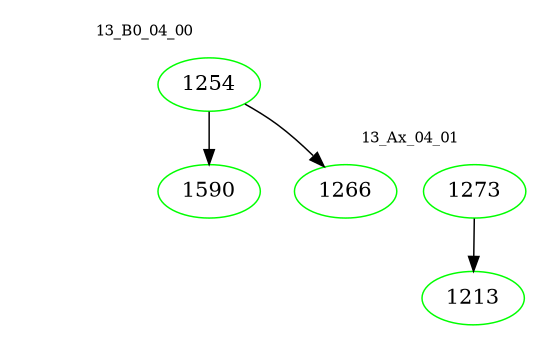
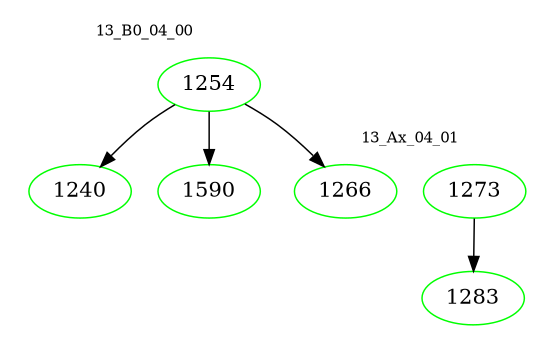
  digraph {
    node [color=green]
    edge [color=black]
    n1 [label=1273]
    n2 [label=1266]
-   n3 [label=1213]
+   n3 [label=1283]
    n4 [label=1254]
+   n5 [label=1240]
    n6 [label=1590]
    subgraph cluster_1 {
      color=white
      fontsize=10
      label="13_Ax_04_01"
      n1
      n2
      n3
    }
    subgraph cluster_2 {
      color=white
      fontsize=10
      label="13_B0_04_00"
      n4
+     n5
      n6
    }
    n1 -> n3
    n4 -> n2
+   n4 -> n5
    n4 -> n6
  }
